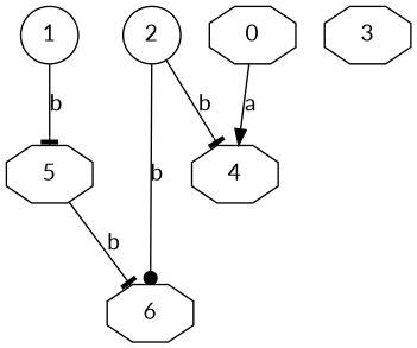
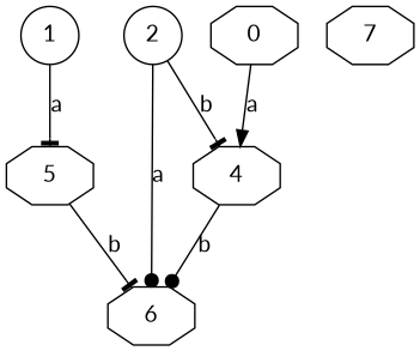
  strict digraph {
    fontname=Lato
    node [fontname=Lato shape=octagon]
    edge [arrowhead=tee fontname=Lato]
    1 [shape=circle]
    5
    6
    2 [shape=circle]
    4
-   3
+   3 [label=7]
    0
-   1 -> 5 [label=b]
+   1 -> 5 [label=a]
    5 -> 6 [label=b]
-   2 -> 6 [arrowhead=dot label=b]
+   2 -> 6 [arrowhead=dot label=a]
    2 -> 4 [label=b]
+   4 -> 6 [arrowhead=dot label=b]
    0 -> 4 [arrowhead=normal label=a]
  }
